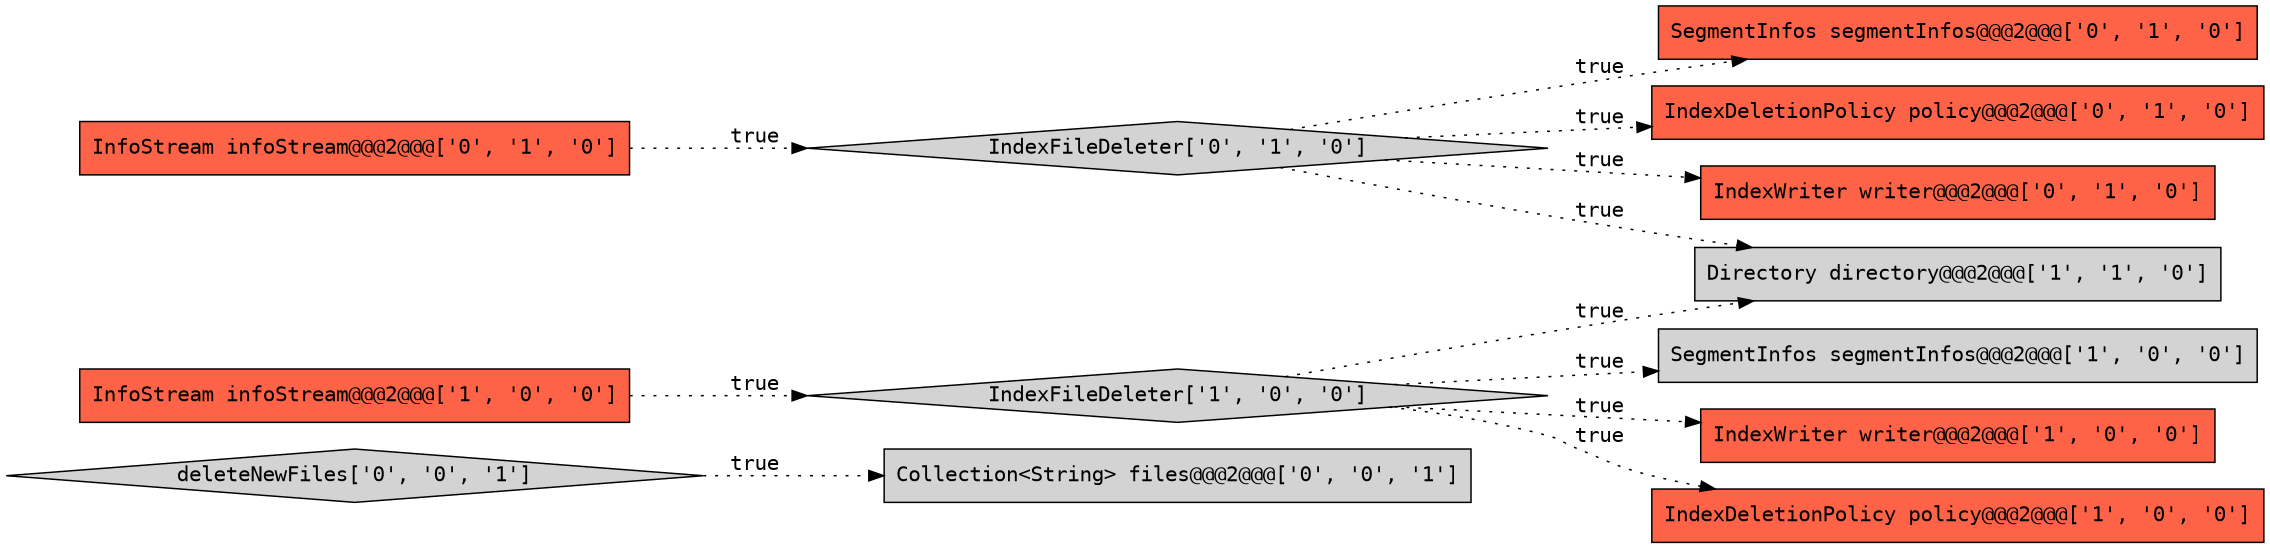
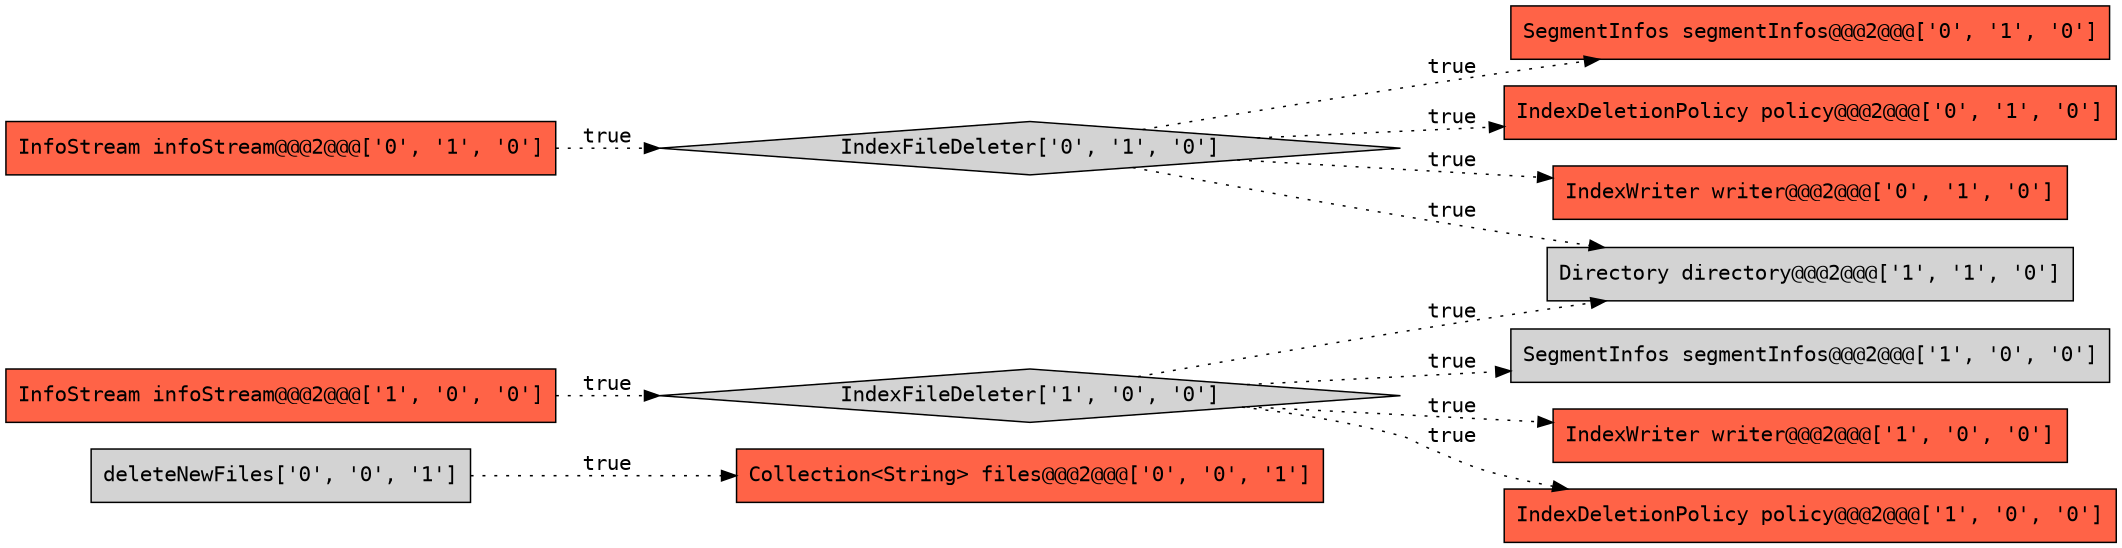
  digraph {
    fontname="DejaVu Sans Mono"
    rankdir=LR
    node [fillcolor=tomato fontname="DejaVu Sans Mono" shape=box style=filled]
    edge [fontname="DejaVu Sans Mono" style=dotted]
-   n1 [fillcolor=lightgray label="Collection<String> files@@@2@@@['0', '0', '1']"]
+   n1 [label="Collection<String> files@@@2@@@['0', '0', '1']"]
    n2 [fillcolor=lightgray label="SegmentInfos segmentInfos@@@2@@@['1', '0', '0']"]
    n3 [label="IndexWriter writer@@@2@@@['1', '0', '0']"]
    n4 [label="IndexDeletionPolicy policy@@@2@@@['1', '0', '0']"]
    n5 [label="SegmentInfos segmentInfos@@@2@@@['0', '1', '0']"]
    n6 [label="IndexDeletionPolicy policy@@@2@@@['0', '1', '0']"]
    n7 [fillcolor=lightgray label="IndexFileDeleter['1', '0', '0']" shape=diamond]
    n8 [fillcolor=lightgray label="Directory directory@@@2@@@['1', '1', '0']"]
    n9 [label="InfoStream infoStream@@@2@@@['1', '0', '0']"]
    n10 [label="InfoStream infoStream@@@2@@@['0', '1', '0']"]
    n11 [fillcolor=lightgray label="IndexFileDeleter['0', '1', '0']" shape=diamond]
    n12 [label="IndexWriter writer@@@2@@@['0', '1', '0']"]
-   n13 [fillcolor=lightgray label="deleteNewFiles['0', '0', '1']" shape=diamond]
+   n13 [fillcolor=lightgray label="deleteNewFiles['0', '0', '1']"]
    n7 -> n2 [label=true]
    n7 -> n3 [label=true]
    n7 -> n4 [label=true]
    n7 -> n8 [label=true]
    n9 -> n7 [label=true]
    n10 -> n11 [label=true]
    n11 -> n5 [label=true]
    n11 -> n6 [label=true]
    n11 -> n8 [label=true]
    n11 -> n12 [label=true]
    n13 -> n1 [label=true]
  }
